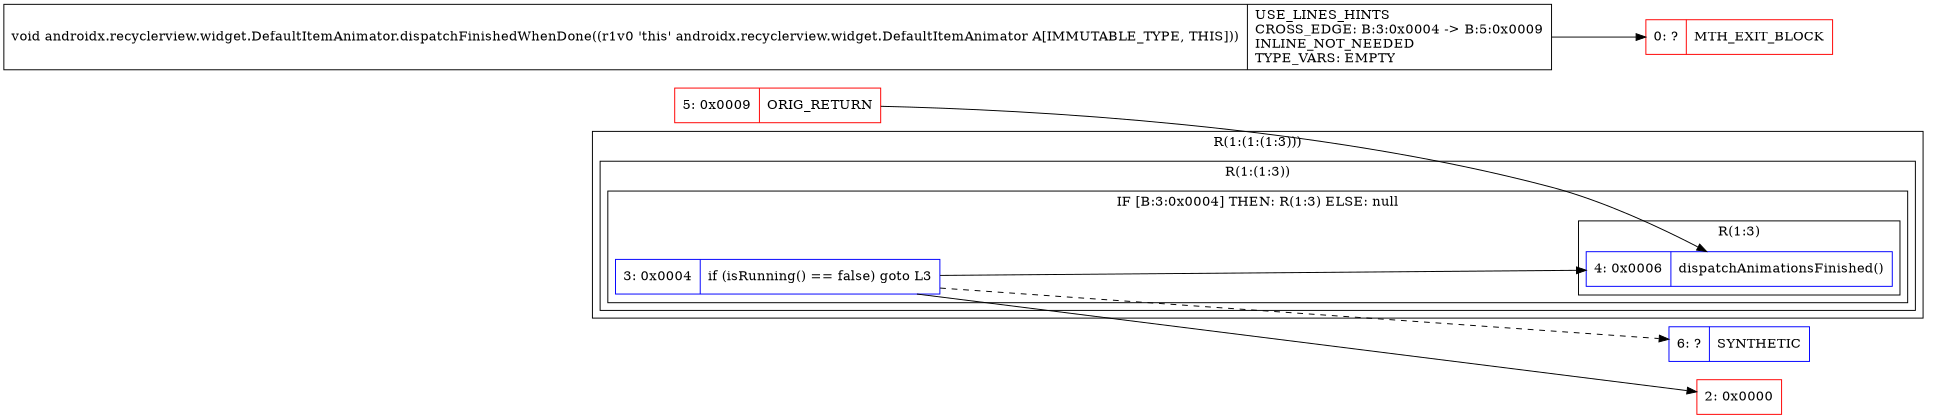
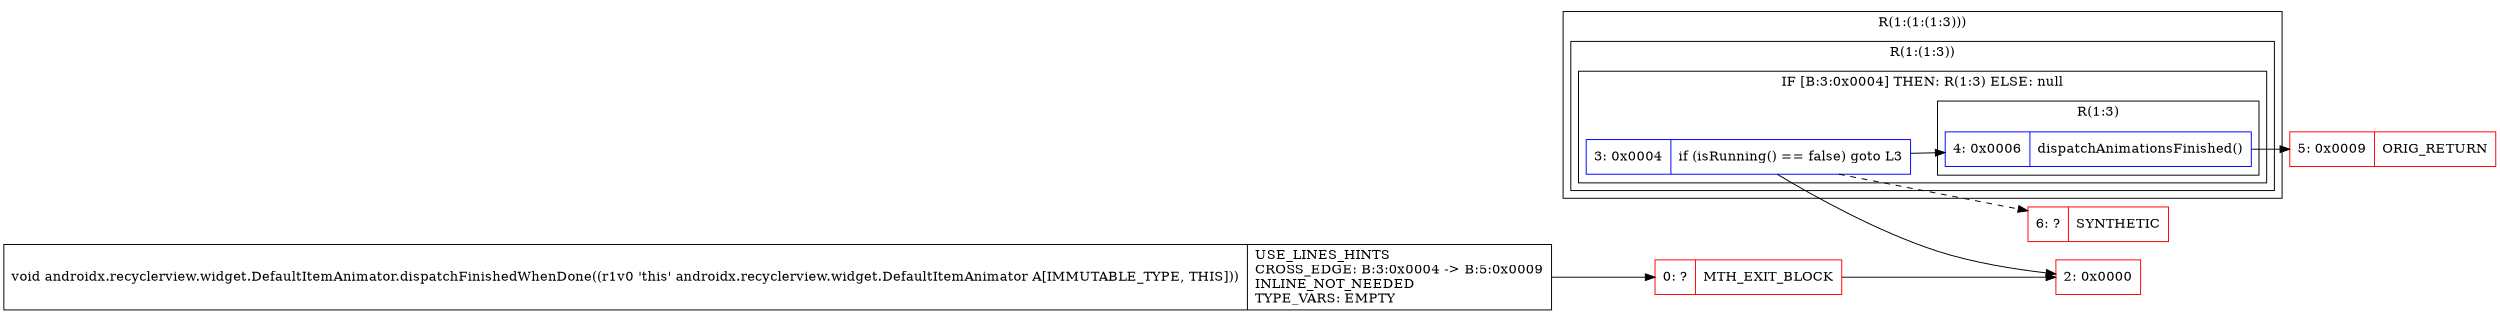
  digraph {
    rankdir=LR
    node [color=red shape=record]
    n1 [color=blue label="{4\:\ 0x0006|dispatchAnimationsFinished()\l}"]
    n2 [color=blue label="{3\:\ 0x0004|if (isRunning() == false) goto L3\l}"]
    n3 [label="{5\:\ 0x0009|ORIG_RETURN\l}"]
-   n4 [color=blue label="{6\:\ ?|SYNTHETIC\l}"]
+   n4 [label="{6\:\ ?|SYNTHETIC\l}"]
    n5 [label="{2\:\ 0x0000}"]
    n6 [label="{0\:\ ?|MTH_EXIT_BLOCK\l}"]
    n7 [label="{void androidx.recyclerview.widget.DefaultItemAnimator.dispatchFinishedWhenDone((r1v0 'this' androidx.recyclerview.widget.DefaultItemAnimator A[IMMUTABLE_TYPE, THIS]))  | USE_LINES_HINTS\lCROSS_EDGE: B:3:0x0004 \-\> B:5:0x0009\lINLINE_NOT_NEEDED\lTYPE_VARS: EMPTY\l}" color=""]
    subgraph cluster_1 {
      label="R(1:(1:(1:3)))"
      subgraph cluster_2 {
        label="R(1:(1:3))"
        subgraph cluster_3 {
          label="IF [B:3:0x0004] THEN: R(1:3) ELSE: null"
          n2
          subgraph cluster_4 {
            label="R(1:3)"
            n1
          }
        }
      }
    }
-   n3 -> n1
+   n1 -> n3
    n2 -> n1
    n2 -> n4 [style=dashed]
    n2 -> n5
+   n6 -> n5
    n7 -> n6
  }
